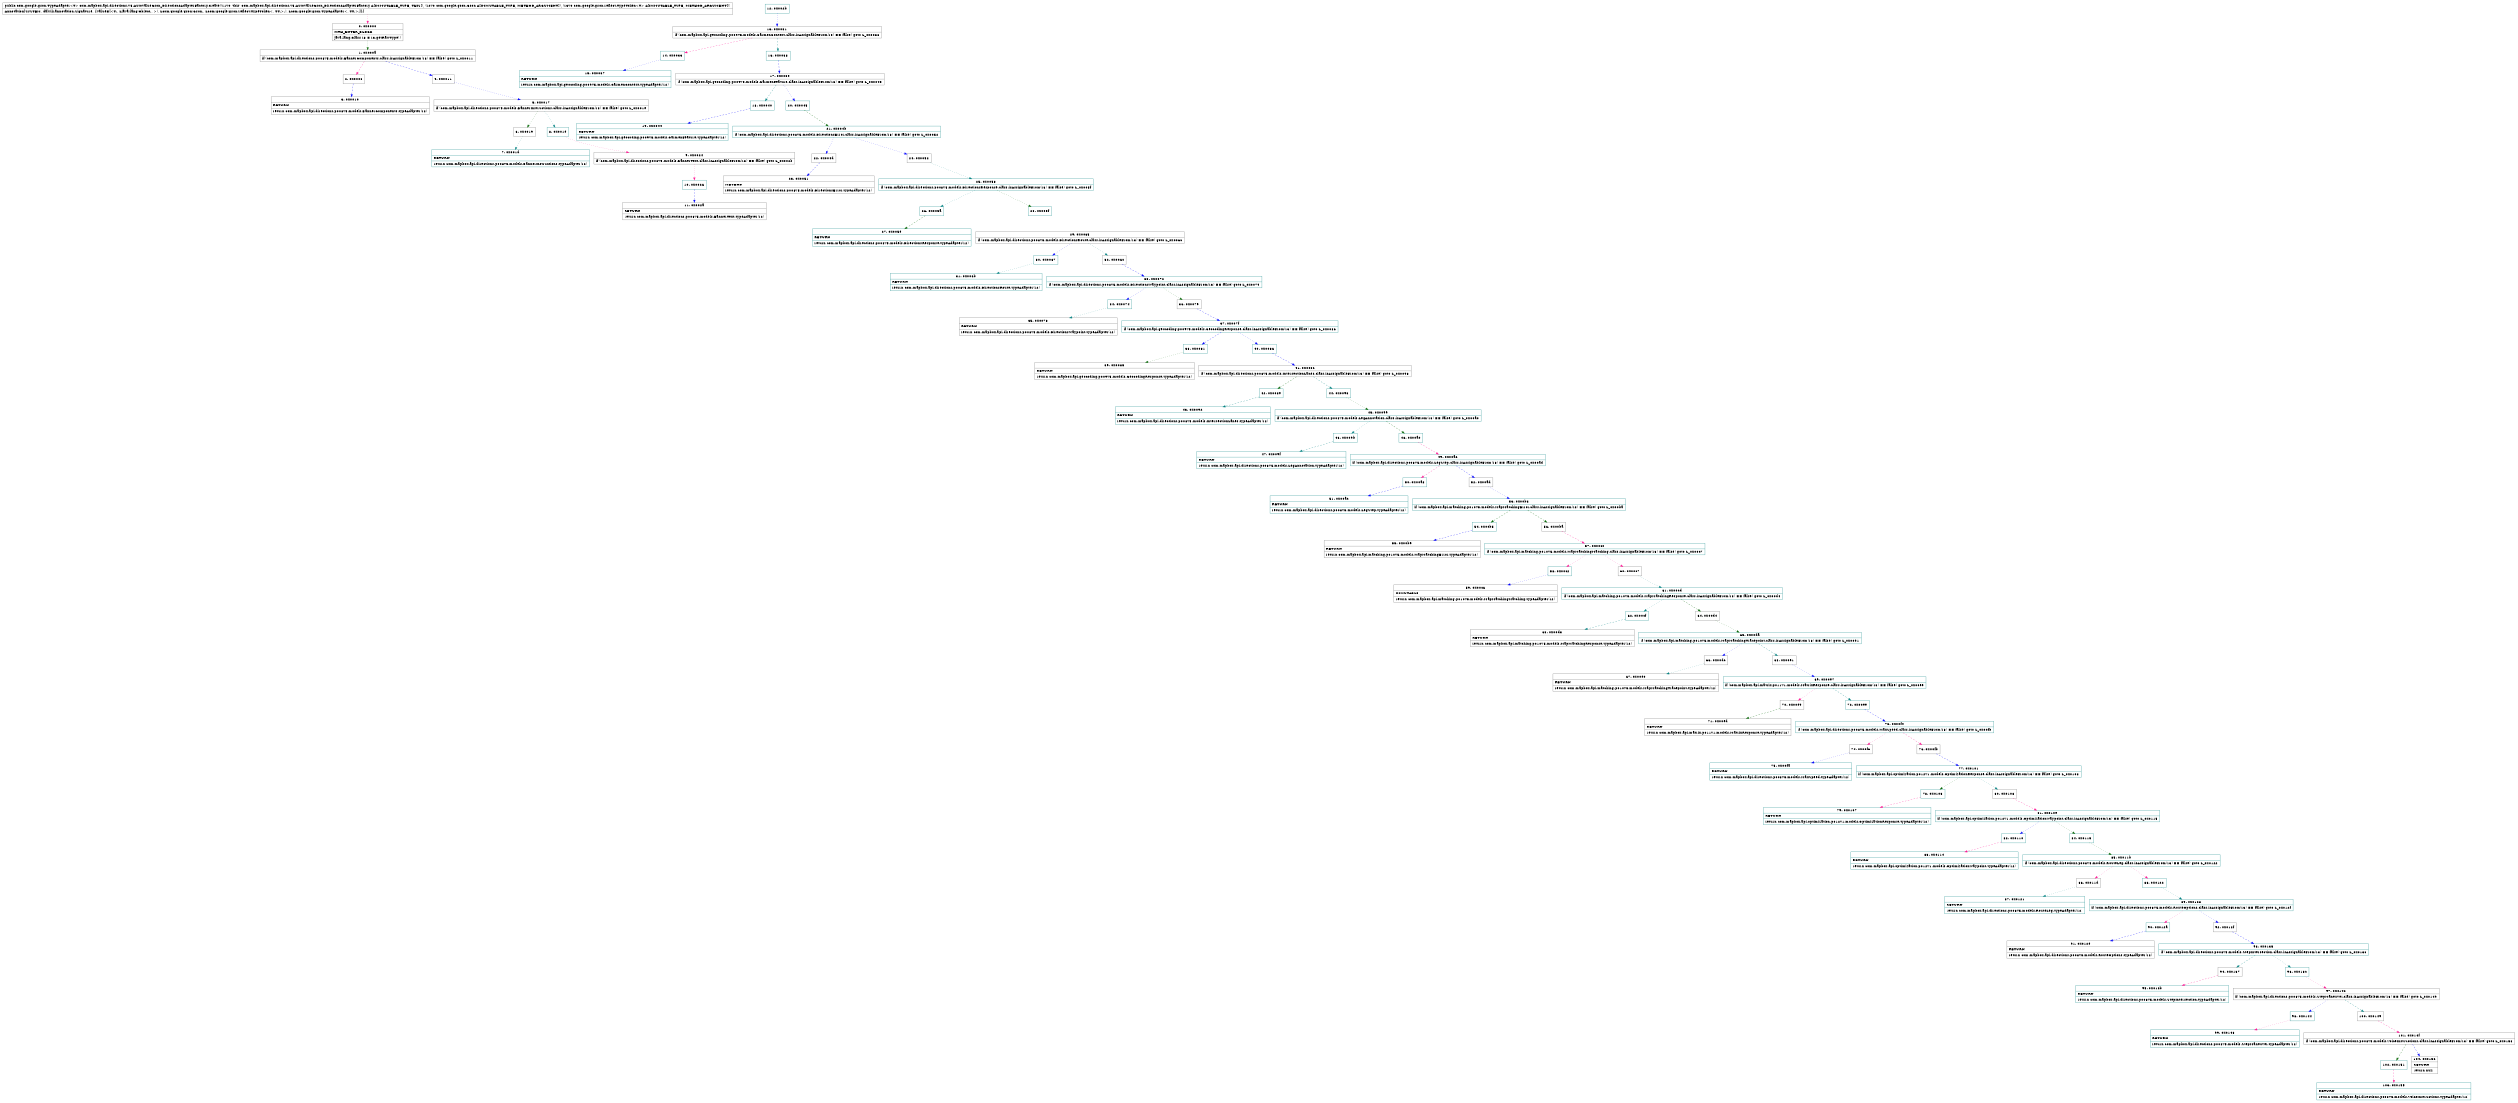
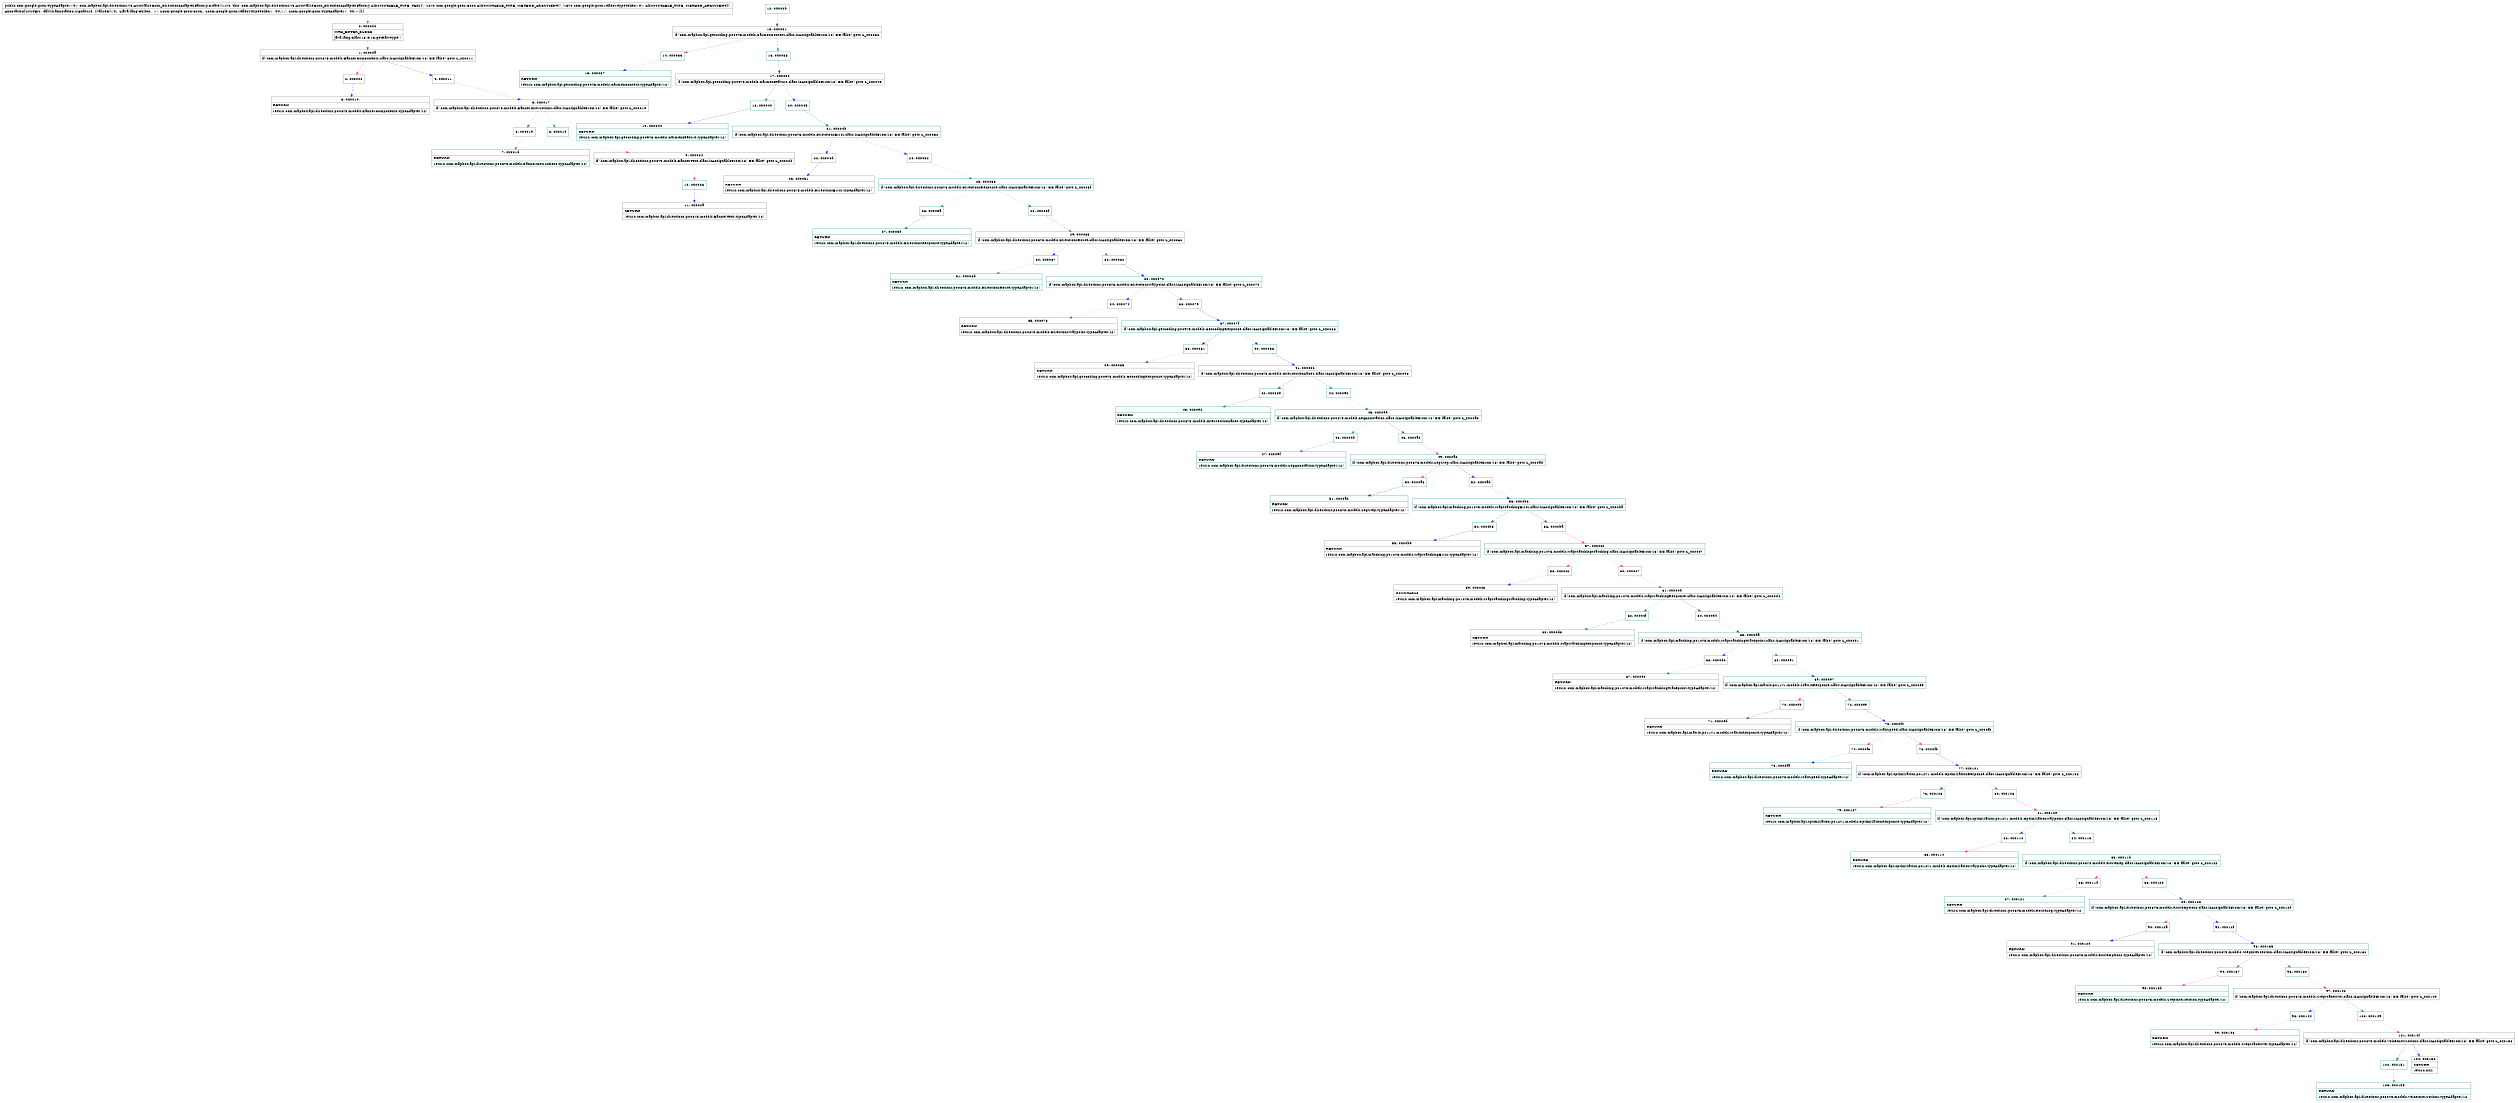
  digraph {
    node [color=teal shape=record]
    edge [color=blue style=dotted]
    n1 [color=gray40 label="{0\:\ 0x0000|MTH_ENTER_BLOCK\l|java.lang.Class r3 = r3.getRawType()\l}"]
    n2 [color=gray40 label="{1\:\ 0x000a|if (com.mapbox.api.directions.p008v5.models.BannerComponents.class.isAssignableFrom(r3) == false) goto L_0x0011\l}"]
    n3 [color=gray40 label="{2\:\ 0x000c}"]
    n4 [color=gray40 label="{4\:\ 0x0011}"]
    n5 [color=gray40 label="{3\:\ 0x0010|RETURN\l|return com.mapbox.api.directions.p008v5.models.BannerComponents.typeAdapter(r2)\l}"]
    n6 [color=gray40 label="{5\:\ 0x0017|if (com.mapbox.api.directions.p008v5.models.BannerInstructions.class.isAssignableFrom(r3) == false) goto L_0x001e\l}"]
    n7 [color=gray40 label="{6\:\ 0x0019}"]
    n8 [label="{8\:\ 0x001e}"]
    n9 [label="{7\:\ 0x001d|RETURN\l|return com.mapbox.api.directions.p008v5.models.BannerInstructions.typeAdapter(r2)\l}"]
    n10 [color=gray40 label="{9\:\ 0x0024|if (com.mapbox.api.directions.p008v5.models.BannerText.class.isAssignableFrom(r3) == false) goto L_0x002b\l}"]
    n11 [label="{10\:\ 0x0026}"]
    n12 [color=gray40 label="{11\:\ 0x002a|RETURN\l|return com.mapbox.api.directions.p008v5.models.BannerText.typeAdapter(r2)\l}"]
    n13 [label="{12\:\ 0x002b}"]
    n14 [color=gray40 label="{13\:\ 0x0031|if (com.mapbox.api.geocoding.p009v5.models.CarmenContext.class.isAssignableFrom(r3) == false) goto L_0x0038\l}"]
    n15 [label="{14\:\ 0x0033}"]
    n16 [label="{16\:\ 0x0038}"]
    n17 [label="{15\:\ 0x0037|RETURN\l|return com.mapbox.api.geocoding.p009v5.models.CarmenContext.typeAdapter(r2)\l}"]
    n18 [color=gray40 label="{17\:\ 0x003e|if (com.mapbox.api.geocoding.p009v5.models.CarmenFeature.class.isAssignableFrom(r3) == false) goto L_0x0045\l}"]
    n19 [label="{18\:\ 0x0040}"]
    n20 [label="{20\:\ 0x0045}"]
    n21 [label="{19\:\ 0x0044|RETURN\l|return com.mapbox.api.geocoding.p009v5.models.CarmenFeature.typeAdapter(r2)\l}"]
    n22 [label="{21\:\ 0x004b|if (com.mapbox.api.directions.p008v5.models.DirectionsError.class.isAssignableFrom(r3) == false) goto L_0x0052\l}"]
    n23 [color=gray40 label="{22\:\ 0x004d}"]
    n24 [color=gray40 label="{24\:\ 0x0052}"]
-   n25 [color=gray40 label="{23\:\ 0x0051|METHOD\l|return com.mapbox.api.directions.p008v5.models.DirectionsError.typeAdapter(r2)\l}"]
+   n25 [color=gray40 label="{23\:\ 0x0051|RETURN\l|return com.mapbox.api.directions.p008v5.models.DirectionsError.typeAdapter(r2)\l}"]
    n26 [label="{25\:\ 0x0058|if (com.mapbox.api.directions.p008v5.models.DirectionsResponse.class.isAssignableFrom(r3) == false) goto L_0x005f\l}"]
    n27 [label="{26\:\ 0x005a}"]
    n28 [label="{28\:\ 0x005f}"]
    n29 [label="{27\:\ 0x005e|RETURN\l|return com.mapbox.api.directions.p008v5.models.DirectionsResponse.typeAdapter(r2)\l}"]
    n30 [color=gray40 label="{29\:\ 0x0065|if (com.mapbox.api.directions.p008v5.models.DirectionsRoute.class.isAssignableFrom(r3) == false) goto L_0x006c\l}"]
    n31 [label="{30\:\ 0x0067}"]
    n32 [color=gray40 label="{32\:\ 0x006c}"]
    n33 [label="{31\:\ 0x006b|RETURN\l|return com.mapbox.api.directions.p008v5.models.DirectionsRoute.typeAdapter(r2)\l}"]
    n34 [label="{33\:\ 0x0072|if (com.mapbox.api.directions.p008v5.models.DirectionsWaypoint.class.isAssignableFrom(r3) == false) goto L_0x0079\l}"]
    n35 [label="{34\:\ 0x0074}"]
    n36 [color=gray40 label="{36\:\ 0x0079}"]
    n37 [color=gray40 label="{35\:\ 0x0078|RETURN\l|return com.mapbox.api.directions.p008v5.models.DirectionsWaypoint.typeAdapter(r2)\l}"]
    n38 [label="{37\:\ 0x007f|if (com.mapbox.api.geocoding.p009v5.models.GeocodingResponse.class.isAssignableFrom(r3) == false) goto L_0x0086\l}"]
    n39 [label="{38\:\ 0x0081}"]
    n40 [label="{40\:\ 0x0086}"]
    n41 [color=gray40 label="{39\:\ 0x0085|RETURN\l|return com.mapbox.api.geocoding.p009v5.models.GeocodingResponse.typeAdapter(r2)\l}"]
    n42 [color=gray40 label="{41\:\ 0x008c|if (com.mapbox.api.directions.p008v5.models.IntersectionLanes.class.isAssignableFrom(r3) == false) goto L_0x0093\l}"]
    n43 [label="{42\:\ 0x008e}"]
    n44 [label="{44\:\ 0x0093}"]
    n45 [label="{43\:\ 0x0092|RETURN\l|return com.mapbox.api.directions.p008v5.models.IntersectionLanes.typeAdapter(r2)\l}"]
    n46 [label="{45\:\ 0x0099|if (com.mapbox.api.directions.p008v5.models.LegAnnotation.class.isAssignableFrom(r3) == false) goto L_0x00a0\l}"]
    n47 [label="{46\:\ 0x009b}"]
    n48 [label="{48\:\ 0x00a0}"]
    n49 [label="{47\:\ 0x009f|RETURN\l|return com.mapbox.api.directions.p008v5.models.LegAnnotation.typeAdapter(r2)\l}"]
    n50 [label="{49\:\ 0x00a6|if (com.mapbox.api.directions.p008v5.models.LegStep.class.isAssignableFrom(r3) == false) goto L_0x00ad\l}"]
    n51 [label="{50\:\ 0x00a8}"]
    n52 [color=gray40 label="{52\:\ 0x00ad}"]
    n53 [label="{51\:\ 0x00ac|RETURN\l|return com.mapbox.api.directions.p008v5.models.LegStep.typeAdapter(r2)\l}"]
    n54 [label="{53\:\ 0x00b3|if (com.mapbox.api.matching.p010v5.models.MapMatchingError.class.isAssignableFrom(r3) == false) goto L_0x00ba\l}"]
    n55 [label="{54\:\ 0x00b5}"]
    n56 [color=gray40 label="{56\:\ 0x00ba}"]
    n57 [color=gray40 label="{55\:\ 0x00b9|RETURN\l|return com.mapbox.api.matching.p010v5.models.MapMatchingError.typeAdapter(r2)\l}"]
    n58 [label="{57\:\ 0x00c0|if (com.mapbox.api.matching.p010v5.models.MapMatchingMatching.class.isAssignableFrom(r3) == false) goto L_0x00c7\l}"]
    n59 [label="{58\:\ 0x00c2}"]
    n60 [color=gray40 label="{60\:\ 0x00c7}"]
    n61 [color=gray40 label="{59\:\ 0x00c6|IMMUTABLE\l|return com.mapbox.api.matching.p010v5.models.MapMatchingMatching.typeAdapter(r2)\l}"]
    n62 [label="{61\:\ 0x00cd|if (com.mapbox.api.matching.p010v5.models.MapMatchingResponse.class.isAssignableFrom(r3) == false) goto L_0x00d4\l}"]
    n63 [label="{62\:\ 0x00cf}"]
    n64 [color=gray40 label="{64\:\ 0x00d4}"]
    n65 [color=gray40 label="{63\:\ 0x00d3|RETURN\l|return com.mapbox.api.matching.p010v5.models.MapMatchingResponse.typeAdapter(r2)\l}"]
    n66 [label="{65\:\ 0x00da|if (com.mapbox.api.matching.p010v5.models.MapMatchingTracepoint.class.isAssignableFrom(r3) == false) goto L_0x00e1\l}"]
    n67 [color=gray40 label="{66\:\ 0x00dc}"]
    n68 [color=gray40 label="{68\:\ 0x00e1}"]
    n69 [color=gray40 label="{67\:\ 0x00e0|RETURN\l|return com.mapbox.api.matching.p010v5.models.MapMatchingTracepoint.typeAdapter(r2)\l}"]
    n70 [label="{69\:\ 0x00e7|if (com.mapbox.api.matrix.p011v1.models.MatrixResponse.class.isAssignableFrom(r3) == false) goto L_0x00ee\l}"]
    n71 [color=gray40 label="{70\:\ 0x00e9}"]
    n72 [label="{72\:\ 0x00ee}"]
    n73 [color=gray40 label="{71\:\ 0x00ed|RETURN\l|return com.mapbox.api.matrix.p011v1.models.MatrixResponse.typeAdapter(r2)\l}"]
    n74 [label="{73\:\ 0x00f4|if (com.mapbox.api.directions.p008v5.models.MaxSpeed.class.isAssignableFrom(r3) == false) goto L_0x00fb\l}"]
    n75 [color=gray40 label="{74\:\ 0x00f6}"]
    n76 [color=gray40 label="{76\:\ 0x00fb}"]
    n77 [label="{75\:\ 0x00fa|RETURN\l|return com.mapbox.api.directions.p008v5.models.MaxSpeed.typeAdapter(r2)\l}"]
    n78 [label="{77\:\ 0x0101|if (com.mapbox.api.optimization.p012v1.models.OptimizationResponse.class.isAssignableFrom(r3) == false) goto L_0x0108\l}"]
    n79 [label="{78\:\ 0x0103}"]
    n80 [color=gray40 label="{80\:\ 0x0108}"]
    n81 [label="{79\:\ 0x0107|RETURN\l|return com.mapbox.api.optimization.p012v1.models.OptimizationResponse.typeAdapter(r2)\l}"]
    n82 [label="{81\:\ 0x010e|if (com.mapbox.api.optimization.p012v1.models.OptimizationWaypoint.class.isAssignableFrom(r3) == false) goto L_0x0115\l}"]
    n83 [label="{82\:\ 0x0110}"]
    n84 [label="{84\:\ 0x0115}"]
    n85 [label="{83\:\ 0x0114|RETURN\l|return com.mapbox.api.optimization.p012v1.models.OptimizationWaypoint.typeAdapter(r2)\l}"]
    n86 [label="{85\:\ 0x011b|if (com.mapbox.api.directions.p008v5.models.RouteLeg.class.isAssignableFrom(r3) == false) goto L_0x0122\l}"]
    n87 [color=gray40 label="{86\:\ 0x011d}"]
    n88 [label="{88\:\ 0x0122}"]
    n89 [label="{87\:\ 0x0121|RETURN\l|return com.mapbox.api.directions.p008v5.models.RouteLeg.typeAdapter(r2)\l}"]
    n90 [label="{89\:\ 0x0128|if (com.mapbox.api.directions.p008v5.models.RouteOptions.class.isAssignableFrom(r3) == false) goto L_0x012f\l}"]
    n91 [label="{90\:\ 0x012a}"]
    n92 [color=gray40 label="{92\:\ 0x012f}"]
    n93 [color=gray40 label="{91\:\ 0x012e|RETURN\l|return com.mapbox.api.directions.p008v5.models.RouteOptions.typeAdapter(r2)\l}"]
    n94 [label="{93\:\ 0x0135|if (com.mapbox.api.directions.p008v5.models.StepIntersection.class.isAssignableFrom(r3) == false) goto L_0x013c\l}"]
    n95 [color=gray40 label="{94\:\ 0x0137}"]
    n96 [label="{96\:\ 0x013c}"]
    n97 [label="{95\:\ 0x013b|RETURN\l|return com.mapbox.api.directions.p008v5.models.StepIntersection.typeAdapter(r2)\l}"]
    n98 [color=gray40 label="{97\:\ 0x0142|if (com.mapbox.api.directions.p008v5.models.StepManeuver.class.isAssignableFrom(r3) == false) goto L_0x0149\l}"]
    n99 [label="{98\:\ 0x0144}"]
    n100 [color=gray40 label="{100\:\ 0x0149}"]
    n101 [label="{99\:\ 0x0148|RETURN\l|return com.mapbox.api.directions.p008v5.models.StepManeuver.typeAdapter(r2)\l}"]
    n102 [color=gray40 label="{101\:\ 0x014f|if (com.mapbox.api.directions.p008v5.models.VoiceInstructions.class.isAssignableFrom(r3) == false) goto L_0x0156\l}"]
    n103 [label="{102\:\ 0x0151}"]
    n104 [color=gray40 label="{104\:\ 0x0156|RETURN\l|return null\l}"]
    n105 [label="{103\:\ 0x0155|RETURN\l|return com.mapbox.api.directions.p008v5.models.VoiceInstructions.typeAdapter(r2)\l}"]
    n106 [color=gray40 label="{public com.google.gson.TypeAdapter\<T\> com.mapbox.api.directions.v5.AutoValueGson_DirectionsAdapterFactory.create((r1v0 'this' com.mapbox.api.directions.v5.AutoValueGson_DirectionsAdapterFactory A[IMMUTABLE_TYPE, THIS]), (r2v0 com.google.gson.Gson A[IMMUTABLE_TYPE, METHOD_ARGUMENT]), (r3v0 com.google.gson.reflect.TypeToken\<T\> A[IMMUTABLE_TYPE, METHOD_ARGUMENT]))  | Annotation[SYSTEM, dalvik.annotation.Signature, \{value=[\<T:, Ljava\/lang\/Object;, \>(, Lcom\/google\/gson\/Gson;, Lcom\/google\/gson\/reflect\/TypeToken\<, TT;\>;), Lcom\/google\/gson\/TypeAdapter\<, TT;\>;]\}]\l}"]
    n1 -> n2 [color=darkgreen]
    n2 -> n3 [color=deeppink style=dashed]
    n2 -> n4 [style=dashed]
    n3 -> n5 [style=dashed]
    n4 -> n6
    n6 -> n7 [color=darkgreen]
    n6 -> n8 [color=teal]
    n7 -> n9 [color=teal]
    n8 -> n10 [color=deeppink]
    n10 -> n11 [color=deeppink]
    n11 -> n12 [style=dashed]
    n13 -> n14
    n14 -> n15 [color=deeppink style=dashed]
    n14 -> n16 [color=teal style=dashed]
    n15 -> n17
    n16 -> n18 [style=dashed]
    n18 -> n19 [color=teal style=dashed]
    n18 -> n20
    n19 -> n21 [style=dashed]
    n20 -> n22 [color=darkgreen style=dashed]
    n22 -> n23
    n22 -> n24
    n23 -> n25 [style=dashed]
    n24 -> n26 [color=teal]
    n26 -> n27 [color=teal]
    n26 -> n28 [color=darkgreen]
    n27 -> n29 [color=darkgreen style=dashed]
+   n28 -> n30 [color=deeppink style=dashed]
    n30 -> n31
    n30 -> n32 [color=teal]
    n31 -> n33 [color=teal]
    n32 -> n34 [style=dashed]
    n34 -> n35
    n34 -> n36 [color=darkgreen]
    n35 -> n37 [color=teal]
    n36 -> n38 [style=dashed]
    n38 -> n39 [style=dashed]
    n38 -> n40
    n39 -> n41 [color=darkgreen]
    n40 -> n42 [style=dashed]
    n42 -> n43 [color=darkgreen style=dashed]
    n42 -> n44 [color=teal style=dashed]
    n43 -> n45 [color=teal style=dashed]
    n44 -> n46 [color=darkgreen]
    n46 -> n47 [color=teal]
    n46 -> n48 [color=darkgreen style=dashed]
    n47 -> n49 [color=teal style=dashed]
    n48 -> n50 [color=deeppink style=dashed]
    n50 -> n51 [color=deeppink style=dashed]
    n50 -> n52 [style=dashed]
    n51 -> n53 [style=dashed]
    n52 -> n54
    n54 -> n55 [color=darkgreen style=dashed]
    n54 -> n56 [color=darkgreen style=dashed]
    n55 -> n57 [style=dashed]
    n56 -> n58 [color=deeppink style=dashed]
    n58 -> n59 [color=deeppink]
    n58 -> n60 [color=deeppink]
    n59 -> n61
    n60 -> n62 [color=teal]
    n62 -> n63 [color=teal]
    n62 -> n64 [color=darkgreen style=dashed]
    n63 -> n65 [color=teal style=dashed]
    n64 -> n66 [color=darkgreen]
    n66 -> n67
-   n66 -> n68 [color=teal style=dashed]
+   n66 -> n68 [color=teal]
    n67 -> n69 [color=teal]
    n68 -> n70
    n70 -> n71 [color=deeppink]
    n70 -> n72 [color=teal style=dashed]
    n71 -> n73 [color=darkgreen style=dashed]
    n72 -> n74 [style=dashed]
    n74 -> n75 [color=deeppink]
    n74 -> n76 [color=deeppink style=dashed]
    n75 -> n77
    n76 -> n78 [style=dashed]
    n78 -> n79 [color=darkgreen]
    n78 -> n80 [color=teal]
    n79 -> n81 [color=deeppink style=dashed]
    n80 -> n82 [color=deeppink style=dashed]
    n82 -> n83
    n82 -> n84 [color=darkgreen]
    n83 -> n85 [color=deeppink style=dashed]
-   n84 -> n86 [color=darkgreen]
    n86 -> n87 [color=deeppink]
    n86 -> n88 [color=deeppink]
    n87 -> n89 [color=teal]
    n88 -> n90 [color=teal]
    n90 -> n91 [color=deeppink]
    n90 -> n92
    n91 -> n93 [style=dashed]
    n92 -> n94 [style=dashed]
    n94 -> n95 [color=teal style=dashed]
    n94 -> n96 [color=teal]
    n95 -> n97 [color=deeppink style=dashed]
    n96 -> n98 [color=deeppink]
    n98 -> n99
    n98 -> n100 [color=teal style=dashed]
    n99 -> n101 [color=deeppink]
-   n100 -> n102 [color=deeppink style=dashed]
+   n100 -> n102 [color=deeppink]
    n102 -> n103 [color=darkgreen style=dashed]
    n102 -> n104 [style=dashed]
    n103 -> n105 [color=deeppink style=dashed]
    n106 -> n1 [color=deeppink]
  }
